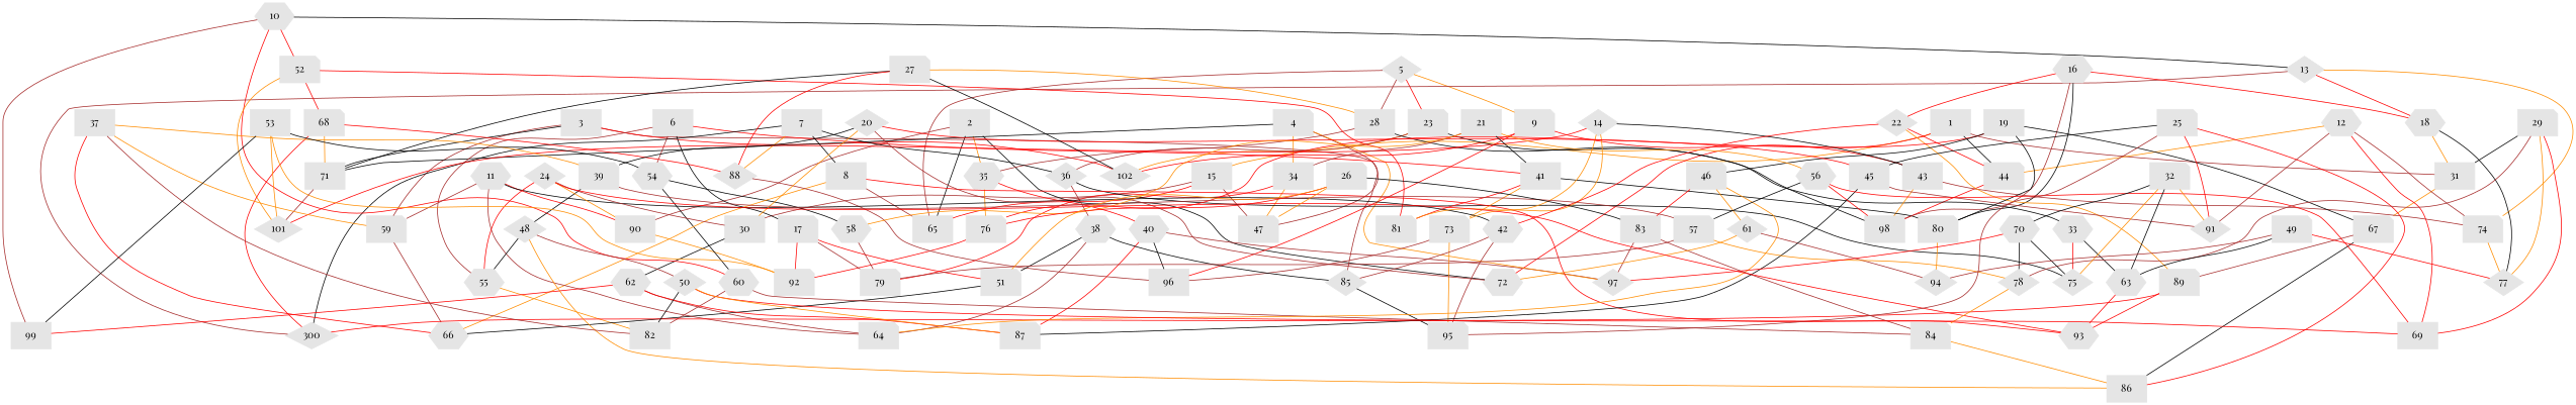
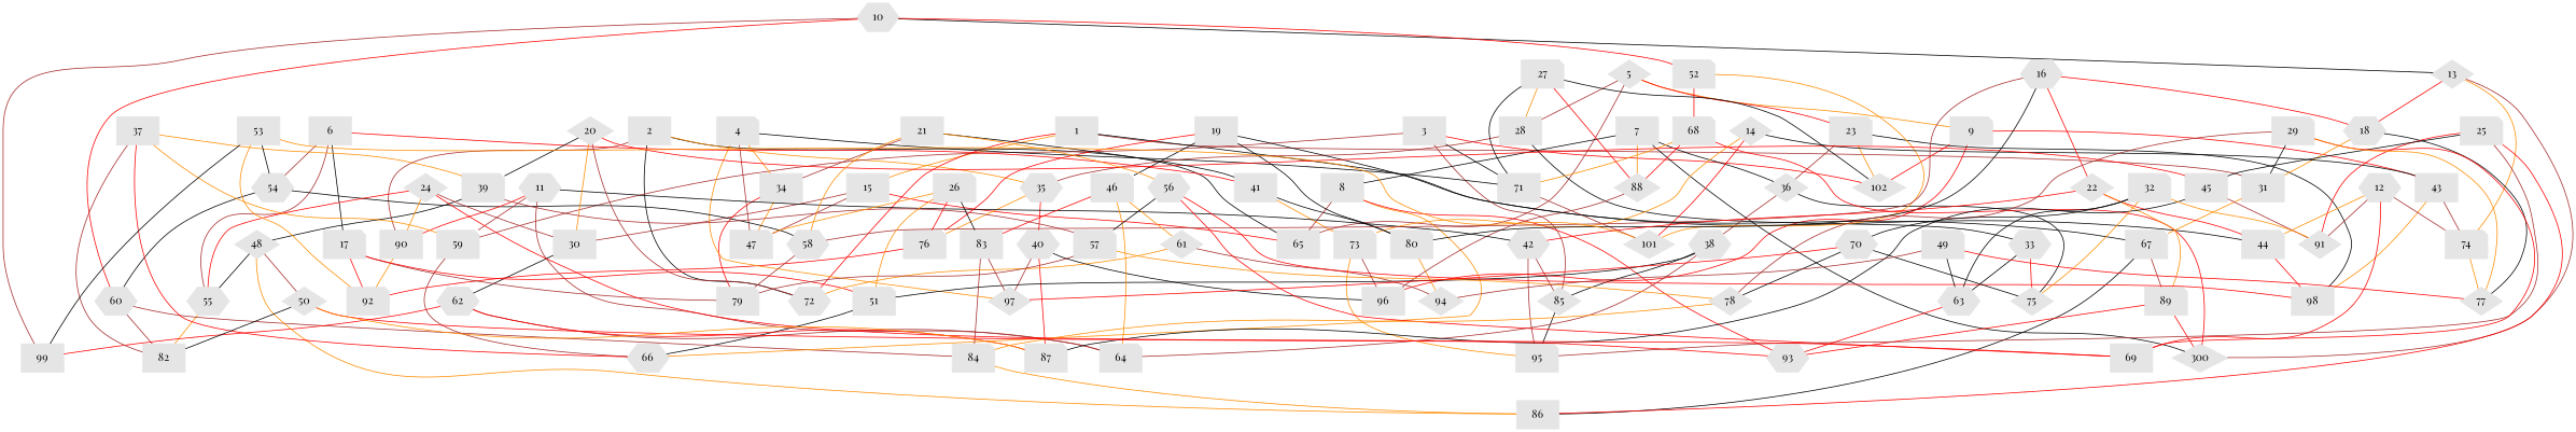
  graph {
    fontname="Playfair Display"
    node [color=gray90 fontname="Playfair Display" shape=note style=filled]
    edge [color=red fontname="Playfair Display"]
    1 [shape=box]
    15 [shape=box]
    31 [shape=box]
    44
    72 [shape=hexagon]
    65 [shape=box]
    47
    30 [shape=box]
    67
    98 [shape=box]
    2 [shape=box]
    35 [shape=hexagon]
    90 [shape=box]
    76
    40 [shape=hexagon]
    92
    3 [shape=box]
    59
    85 [shape=diamond]
    102 [shape=diamond]
    71 [shape=box]
    66 [shape=hexagon]
    95
    99 [shape=box]
    34 [shape=box]
    4
    97 [shape=diamond]
    79
    101 [shape=diamond]
    5 [shape=diamond]
    9
    23
    28 [shape=box]
    43 [shape=box]
    96 [shape=box]
    36 [shape=diamond]
    33 [shape=hexagon]
    6 [shape=box]
    17
    41 [shape=box]
    54 [shape=hexagon]
    55 [shape=hexagon]
    51
    73
-   81
    80
    60 [shape=hexagon]
    58 [shape=hexagon]
    82 [shape=box]
    7 [shape=box]
    8 [shape=box]
    88 [shape=diamond]
    n53 [label=300 shape=diamond]
    93 [shape=hexagon]
    75 [shape=diamond]
    38 [shape=hexagon]
    74
    10 [shape=hexagon]
    13 [shape=diamond]
    52
    18 [shape=hexagon]
    68
    84
    11 [shape=hexagon]
    42 [shape=hexagon]
    64
    12 [shape=hexagon]
    69 [shape=box]
    91 [shape=diamond]
    77 [shape=diamond]
    14 [shape=diamond]
    62 [shape=hexagon]
    16 [shape=hexagon]
    22 [shape=diamond]
    89
    94 [shape=diamond]
    19 [shape=box]
    46
    83 [shape=box]
    61 [shape=diamond]
    86 [shape=box]
    20 [shape=diamond]
    39
    45 [shape=box]
    48 [shape=diamond]
    57
    87
    21 [shape=box]
    56 [shape=hexagon]
    24 [shape=diamond]
    25
    26
    27
    63 [shape=hexagon]
    29
    78 [shape=diamond]
    32
    70 [shape=hexagon]
    37 [shape=box]
    50 [shape=diamond]
    49
    53 [shape=box]
    1 -- 15 [color=darkorange]
    1 -- 31 [color=brown]
    1 -- 44 [color=black]
    1 -- 72
    15 -- 65
    15 -- 47 [color=brown]
    15 -- 30 [color=brown]
    31 -- 67 [color=darkorange]
    44 -- 98
    30 -- 62 [color=black]
    67 -- 89 [color=brown]
    67 -- 86 [color=black]
    2 -- 72 [color=black]
    2 -- 65 [color=black]
    2 -- 35 [color=darkorange]
    2 -- 90 [color=brown]
    35 -- 76 [color=darkorange]
    35 -- 40
    90 -- 92 [color=darkorange]
    76 -- 92
    40 -- 97 [color=brown]
    40 -- 96 [color=black]
    40 -- 87
    3 -- 59 [color=brown]
    3 -- 85 [color=brown]
    3 -- 102
    3 -- 71 [color=black]
    59 -- 66 [color=brown]
    85 -- 95 [color=black]
    71 -- 101 [color=brown]
    34 -- 47 [color=darkorange]
    34 -- 79
    4 -- 47 [color=brown]
    4 -- 71 [color=black]
    4 -- 34 [color=darkorange]
    4 -- 97 [color=darkorange]
    5 -- 65 [color=brown]
    5 -- 9 [color=darkorange]
    5 -- 23
    5 -- 28 [color=brown]
    9 -- 102
    9 -- 43
    9 -- 96
    23 -- 98 [color=black]
    23 -- 102 [color=darkorange]
    23 -- 36 [color=brown]
    28 -- 35 [color=brown]
    28 -- 33 [color=black]
    43 -- 98 [color=darkorange]
    43 -- 74 [color=brown]
    36 -- 75 [color=black]
    36 -- 38 [color=brown]
    33 -- 75
    33 -- 63 [color=black]
    6 -- 17 [color=black]
    6 -- 41
    6 -- 54 [color=brown]
    6 -- 55 [color=brown]
    17 -- 92
    17 -- 79 [color=brown]
    17 -- 51
    41 -- 73 [color=darkorange]
-   41 -- 81
    41 -- 80 [color=black]
    54 -- 60 [color=black]
    54 -- 58 [color=black]
    55 -- 82 [color=darkorange]
    51 -- 66 [color=black]
    73 -- 95 [color=darkorange]
    73 -- 96 [color=brown]
    80 -- 94 [color=darkorange]
    60 -- 82 [color=brown]
    60 -- 84 [color=brown]
    58 -- 79 [color=brown]
    7 -- 36 [color=black]
    7 -- 8 [color=black]
    7 -- 88 [color=darkorange]
    7 -- n53 [color=black]
    8 -- 65 [color=brown]
    8 -- 66 [color=darkorange]
    8 -- 93
    88 -- 96 [color=brown]
    38 -- 85 [color=black]
    38 -- 51 [color=black]
    38 -- 64 [color=brown]
    74 -- 77 [color=darkorange]
    10 -- 99 [color=brown]
    10 -- 60
    10 -- 13 [color=black]
    10 -- 52
    13 -- n53 [color=brown]
    13 -- 74 [color=darkorange]
    13 -- 18
    52 -- 101 [color=darkorange]
-   52 -- 81
    52 -- 68
    18 -- 31 [color=darkorange]
    18 -- 77 [color=black]
    68 -- 71 [color=darkorange]
    68 -- 88
    68 -- n53
    84 -- 86 [color=darkorange]
    11 -- 90
    11 -- 59 [color=brown]
    11 -- 42 [color=black]
    11 -- 64 [color=brown]
    42 -- 85 [color=brown]
    42 -- 95 [color=brown]
    12 -- 44 [color=darkorange]
    12 -- 74 [color=brown]
    12 -- 69
    12 -- 91 [color=brown]
    14 -- 101
    14 -- 43 [color=black]
    14 -- 73 [color=darkorange]
-   14 -- 81 [color=darkorange]
    62 -- 99
    62 -- 64 [color=brown]
    62 -- 87
    16 -- 80 [color=black]
-   16 -- 98 [color=brown]
+   16 -- 58 [color=brown]
    16 -- 18
    16 -- 22
    22 -- 44
    22 -- 42
    22 -- 89 [color=darkorange]
    89 -- n53
    89 -- 93
    19 -- 67 [color=black]
    19 -- 76
    19 -- 80 [color=black]
    19 -- 46 [color=black]
    46 -- 64 [color=darkorange]
    46 -- 83
    46 -- 61 [color=darkorange]
    83 -- 97 [color=brown]
    83 -- 84 [color=brown]
    61 -- 72 [color=darkorange]
    61 -- 94 [color=brown]
    20 -- 72 [color=brown]
    20 -- 30 [color=darkorange]
    20 -- 39 [color=black]
    20 -- 45
    39 -- 48 [color=black]
    39 -- 57 [color=brown]
    45 -- 91 [color=brown]
    45 -- 87 [color=black]
    48 -- 55 [color=black]
    48 -- 86 [color=darkorange]
    48 -- 50 [color=brown]
    57 -- 79 [color=brown]
    57 -- 78 [color=darkorange]
    21 -- 34 [color=brown]
    21 -- 41 [color=black]
    21 -- 58 [color=darkorange]
    21 -- 56 [color=darkorange]
    56 -- 98
    56 -- 69
    56 -- 57 [color=black]
    24 -- 30 [color=brown]
    24 -- 90 [color=darkorange]
    24 -- 55
    24 -- 93
    25 -- 95 [color=brown]
    25 -- 91
    25 -- 86
    25 -- 45 [color=black]
    26 -- 47 [color=darkorange]
    26 -- 76
    26 -- 51 [color=darkorange]
    26 -- 83 [color=black]
    27 -- 102 [color=black]
    27 -- 71 [color=black]
    27 -- 28 [color=darkorange]
    27 -- 88
    63 -- 93
    29 -- 31 [color=black]
    29 -- 69
    29 -- 77 [color=darkorange]
    29 -- 78 [color=brown]
    78 -- 84 [color=darkorange]
    32 -- 75 [color=darkorange]
    32 -- 91 [color=darkorange]
    32 -- 63 [color=black]
    32 -- 70 [color=black]
    70 -- 97
    70 -- 75 [color=black]
    70 -- 78 [color=black]
    37 -- 59 [color=darkorange]
    37 -- 66
    37 -- 82 [color=brown]
    37 -- 39 [color=darkorange]
    50 -- 82 [color=black]
    50 -- 69
    50 -- 87 [color=darkorange]
    49 -- 77
    49 -- 94 [color=brown]
    49 -- 63 [color=black]
    53 -- 92 [color=darkorange]
    53 -- 99 [color=black]
    53 -- 101 [color=darkorange]
    53 -- 54 [color=black]
  }
